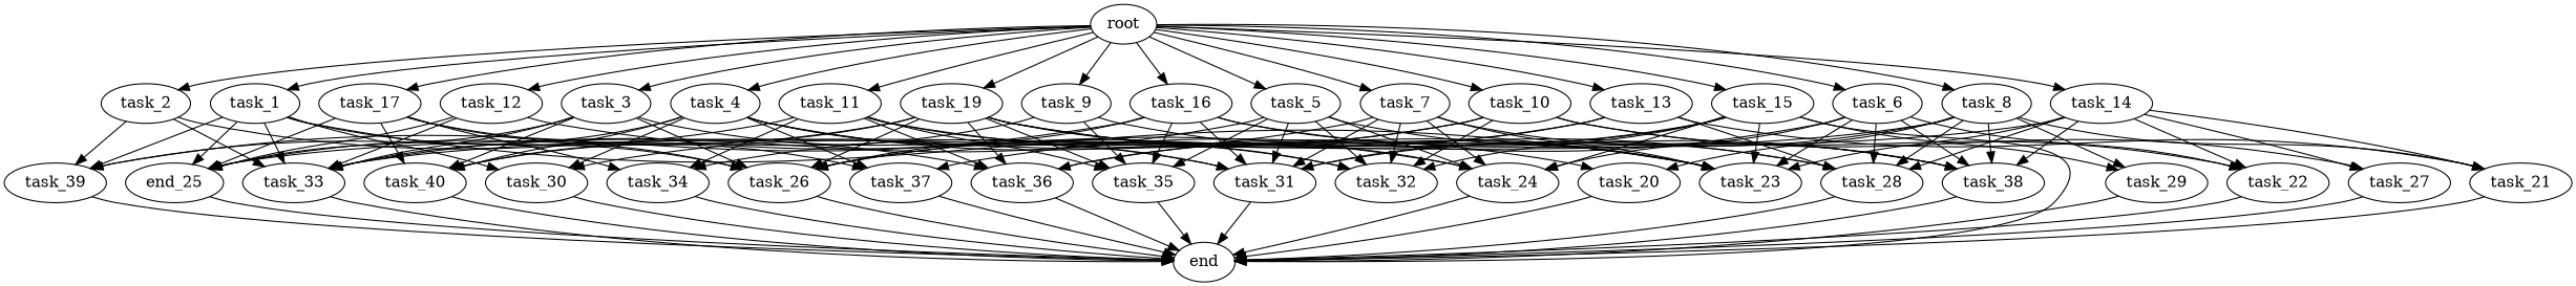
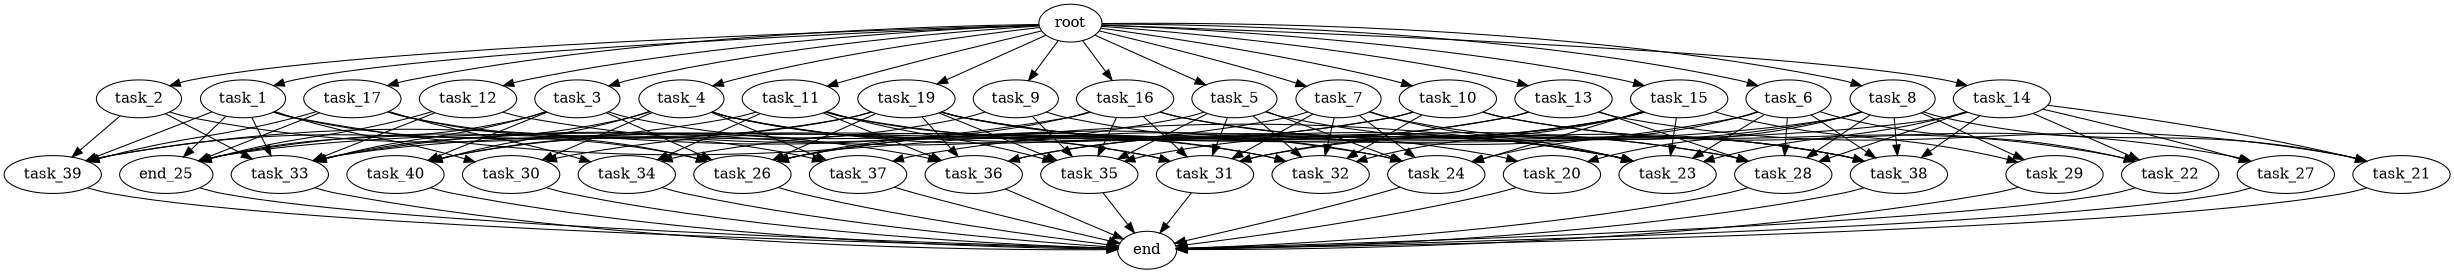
  digraph {
    root
    task_1
    task_2
    task_3
    task_4
    task_5
    task_6
    task_7
    task_8
    task_9
    task_10
    task_11
    task_12
    task_13
    task_14
    task_15
    task_16
    task_17
    task_19
    task_23
    n21 [label=end_25]
    task_26
    task_30
    task_33
    task_39
    task_36
    task_31
    task_40
    task_20
    task_32
    task_37
    task_24
    task_35
    task_38
    task_22
    task_28
    task_21
    task_29
    task_27
    task_34
    end
    root -> task_1
    root -> task_2
    root -> task_3
    root -> task_4
    root -> task_5
    root -> task_6
    root -> task_7
    root -> task_8
    root -> task_9
    root -> task_10
    root -> task_11
    root -> task_12
    root -> task_13
    root -> task_14
    root -> task_15
    root -> task_16
    root -> task_17
    root -> task_19
    task_1 -> task_23
    task_1 -> n21
    task_1 -> task_26
    task_1 -> task_30
    task_1 -> task_33
    task_1 -> task_39
    task_2 -> task_33
    task_2 -> task_39
    task_2 -> task_36
    task_3 -> n21
    task_3 -> task_26
    task_3 -> task_33
    task_3 -> task_31
    task_3 -> task_40
    task_4 -> task_30
    task_4 -> task_33
    task_4 -> task_31
    task_4 -> task_40
    task_4 -> task_20
    task_4 -> task_32
    task_4 -> task_37
    task_5 -> task_33
    task_5 -> task_31
    task_5 -> task_32
    task_5 -> task_24
    task_5 -> task_35
    task_5 -> task_38
    task_6 -> task_23
    task_6 -> task_37
    task_6 -> task_24
    task_6 -> task_38
    task_6 -> task_22
    task_6 -> task_28
    task_7 -> task_23
    task_7 -> task_30
    task_7 -> task_31
    task_7 -> task_32
    task_7 -> task_24
    task_7 -> task_38
    task_8 -> n21
    task_8 -> task_31
    task_8 -> task_20
    task_8 -> task_38
    task_8 -> task_28
    task_8 -> task_21
    task_8 -> task_29
    task_9 -> task_40
    task_9 -> task_35
    task_9 -> task_28
    task_10 -> task_26
    task_10 -> task_32
    task_10 -> task_22
    task_10 -> task_27
    task_10 -> task_34
    task_11 -> task_23
    task_11 -> task_39
    task_11 -> task_36
    task_11 -> task_32
    task_11 -> task_35
    task_11 -> task_34
    task_12 -> n21
    task_12 -> task_33
    task_12 -> task_24
    task_13 -> task_26
    task_13 -> task_36
    task_13 -> task_28
    task_13 -> task_21
    task_14 -> task_23
    task_14 -> task_33
    task_14 -> task_38
    task_14 -> task_22
    task_14 -> task_28
    task_14 -> task_21
    task_14 -> task_27
    task_15 -> task_23
    task_15 -> task_36
    task_15 -> task_31
    task_15 -> task_32
    task_15 -> task_24
-   task_15 -> end
+   task_15 -> task_35
    task_15 -> task_29
    task_16 -> task_23
    task_16 -> task_26
    task_16 -> task_39
    task_16 -> task_31
    task_16 -> task_35
    task_16 -> task_38
    task_17 -> n21
    task_17 -> task_26
-   task_17 -> task_40
+   task_17 -> task_39
    task_17 -> task_37
    task_17 -> task_34
    task_19 -> task_23
    task_19 -> n21
    task_19 -> task_26
    task_19 -> task_36
    task_19 -> task_40
    task_19 -> task_24
    task_19 -> task_35
    task_19 -> task_28
    n21 -> end
    task_26 -> end
    task_30 -> end
    task_33 -> end
    task_39 -> end
    task_36 -> end
    task_31 -> end
    task_40 -> end
    task_20 -> end
    task_37 -> end
    task_24 -> end
    task_35 -> end
    task_38 -> end
    task_22 -> end
    task_28 -> end
    task_21 -> end
    task_29 -> end
    task_27 -> end
    task_34 -> end
  }
